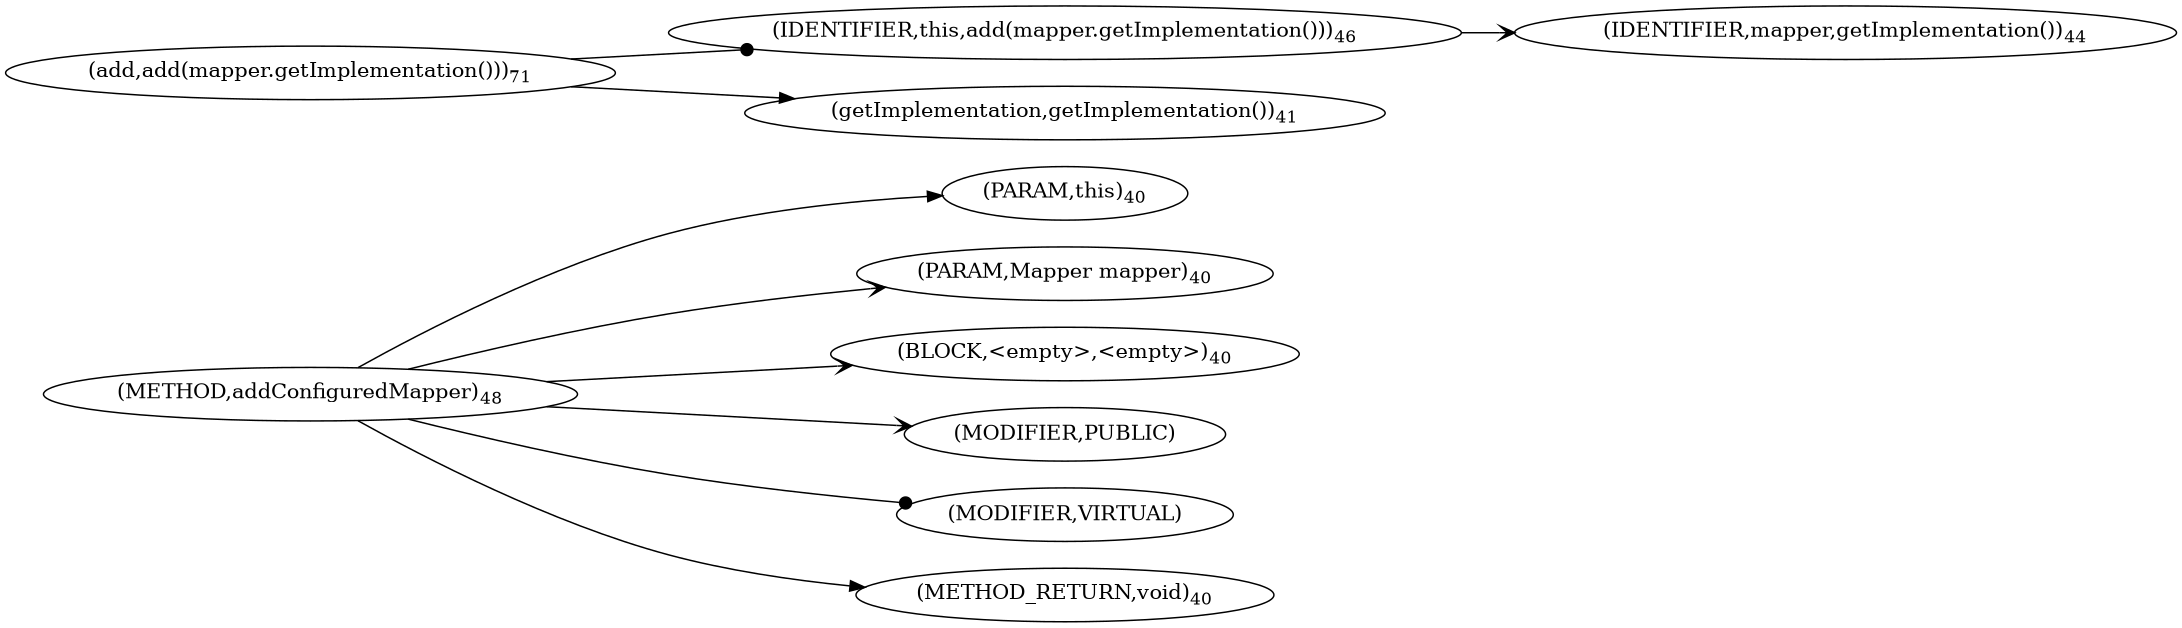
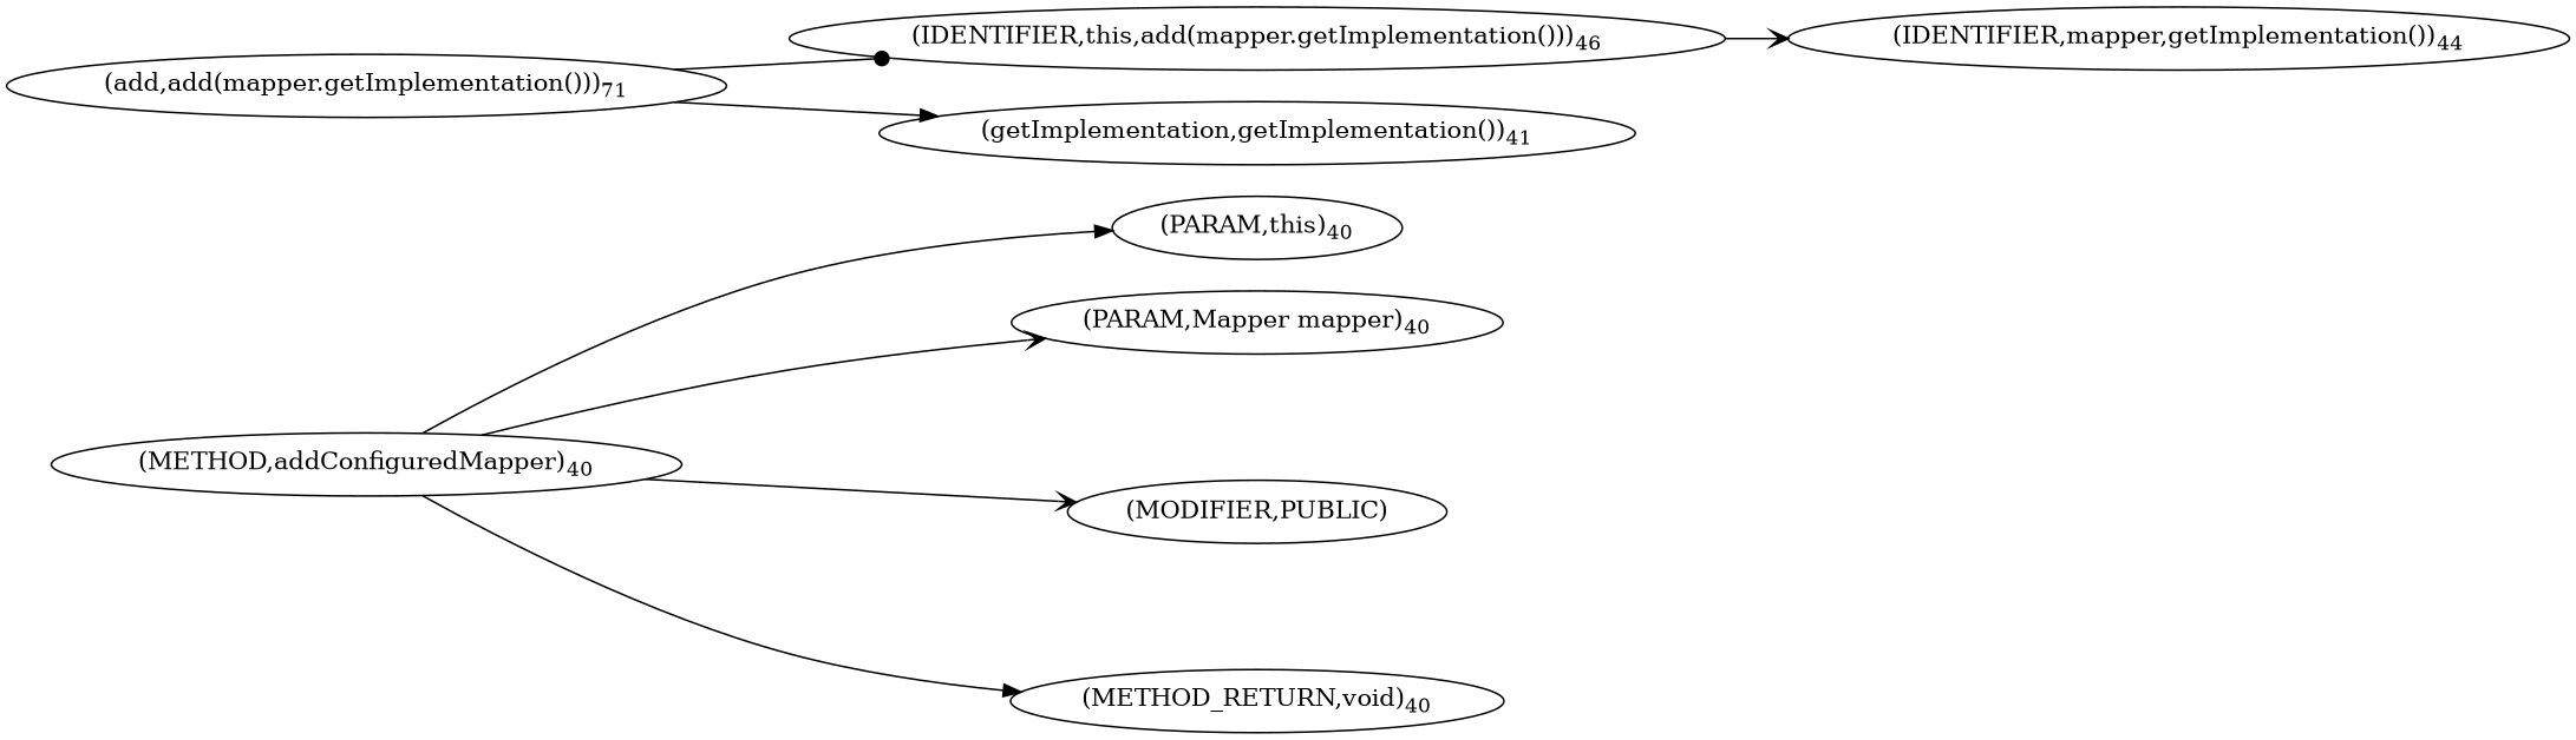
  digraph {
    rankdir=LR
    edge [arrowhead=vee]
-   n1 [label=<(METHOD,addConfiguredMapper)<SUB>48</SUB>>]
+   n1 [label=<(METHOD,addConfiguredMapper)<SUB>40</SUB>>]
    n2 [label=<(PARAM,this)<SUB>40</SUB>>]
    n3 [label=<(PARAM,Mapper mapper)<SUB>40</SUB>>]
-   n4 [label=<(BLOCK,&lt;empty&gt;,&lt;empty&gt;)<SUB>40</SUB>>]
    n5 [label=<(MODIFIER,PUBLIC)>]
-   n6 [label=<(MODIFIER,VIRTUAL)>]
    n7 [label=<(METHOD_RETURN,void)<SUB>40</SUB>>]
    n8 [label=<(add,add(mapper.getImplementation()))<SUB>71</SUB>>]
    n9 [label=<(IDENTIFIER,this,add(mapper.getImplementation()))<SUB>46</SUB>>]
    n10 [label=<(getImplementation,getImplementation())<SUB>41</SUB>>]
    n11 [label=<(IDENTIFIER,mapper,getImplementation())<SUB>44</SUB>>]
    n1 -> n2 [arrowhead=normal]
    n1 -> n3
-   n1 -> n4
    n1 -> n5
-   n1 -> n6 [arrowhead=dot]
    n1 -> n7 [arrowhead=normal]
    n8 -> n9 [arrowhead=dot]
    n8 -> n10 [arrowhead=normal]
    n9 -> n11
  }
